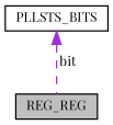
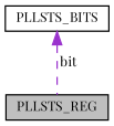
  digraph {
    fontname="Playfair Display"
    node [color=black fontname="Playfair Display" fontsize=10 shape=record style=filled]
-   n1 [fillcolor=grey75 fontcolor=black height=0.2 label=REG_REG width=0.4]
+   n1 [fillcolor=grey75 fontcolor=black height=0.2 label=PLLSTS_REG width=0.4]
    n2 [fillcolor=white height=0.2 label=PLLSTS_BITS width=0.4]
    n2 -> n1 [color=darkorchid3 dir=back fontname="Playfair Display" fontsize=10 label=" bit" labelfontname=Helvetica labelfontsize=10 style=dashed]
  }
